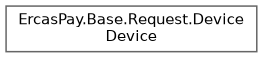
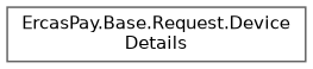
  digraph {
    rankdir=TB
-   n1 [color=grey40 fillcolor=white fontname=Helvetica fontsize=10 height=0.2 label="ErcasPay.Base.Request.Device\lDevice" shape=box style=filled width=0.4]
+   n1 [color=grey40 fillcolor=white fontname=Helvetica fontsize=10 height=0.2 label="ErcasPay.Base.Request.Device\lDetails" shape=box style=filled width=0.4]
  }
